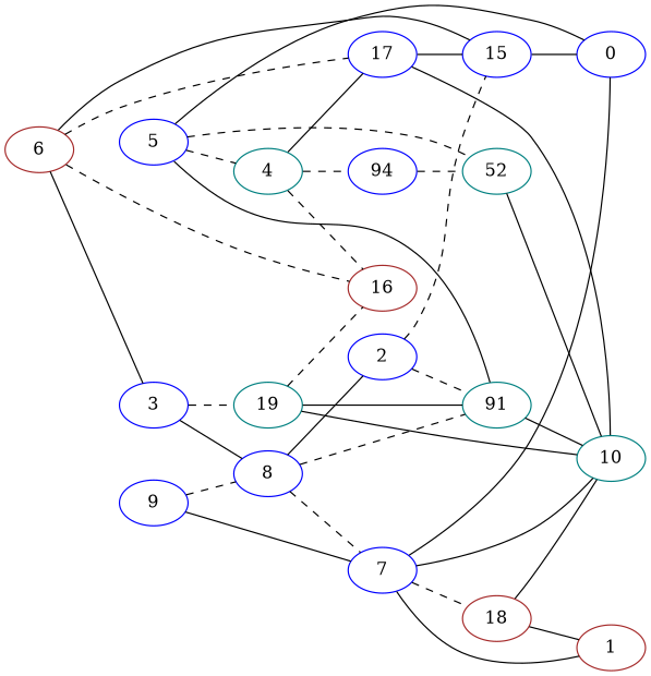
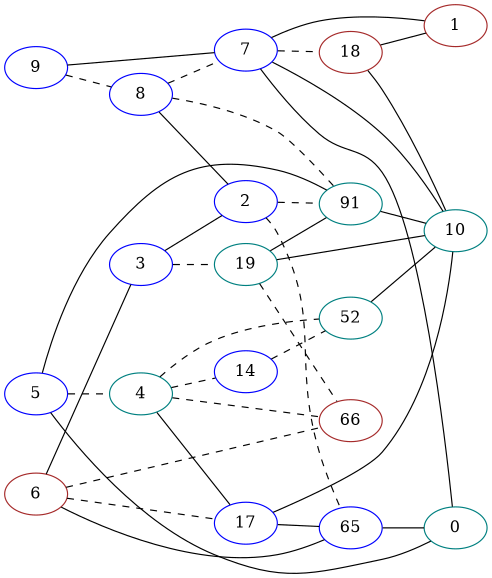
  digraph {
    rankdir=LR
    node [color=blue]
    edge [color=black dir=none style=solid]
    n1 [color=teal label=52]
    10 [color=teal]
    5
    4 [color=teal]
-   0
+   0 [color=teal]
    n6 [color=teal label=91]
    17
-   16 [color=brown]
-   14 [label=94]
-   15
+   16 [color=brown label=66]
+   14
+   15 [label=65]
    18 [color=brown]
    1 [color=brown]
    2
    9
    8
    7
    3
    19 [color=teal]
    6 [color=brown]
    subgraph sub_1 {
      n1
      10
      5
      4
      0
      n6
      17
      16
      14
      15
      18
      1
      2
      9
      8
      7
      3
      19
      6
    }
    n1 -> 10
    5 -> 4 [style=dashed]
    5 -> 0
    5 -> n6
-   5 -> n1 [style=dashed]
+   4 -> n1 [style=dashed]
    4 -> 17
    4 -> 16 [style=dashed]
    4 -> 14 [style=dashed]
    n6 -> 10
    17 -> 10
    17 -> 15
    14 -> n1 [style=dashed]
    15 -> 0
    18 -> 10
    18 -> 1
    2 -> n6 [style=dashed]
    2 -> 15 [style=dashed]
    9 -> 8 [style=dashed]
    9 -> 7
    8 -> n6 [style=dashed]
    8 -> 2
    8 -> 7 [style=dashed]
    7 -> 10
    7 -> 0
    7 -> 18 [style=dashed]
    7 -> 1
-   3 -> 8
+   3 -> 2
    3 -> 19 [style=dashed]
    19 -> 10
    19 -> n6
    19 -> 16 [style=dashed]
    6 -> 17 [style=dashed]
    6 -> 16 [style=dashed]
    6 -> 15
    6 -> 3
  }
